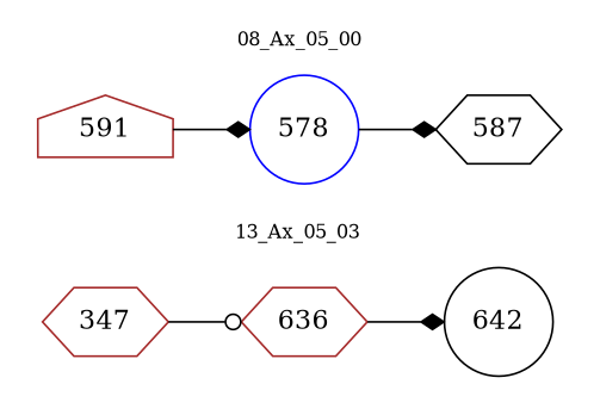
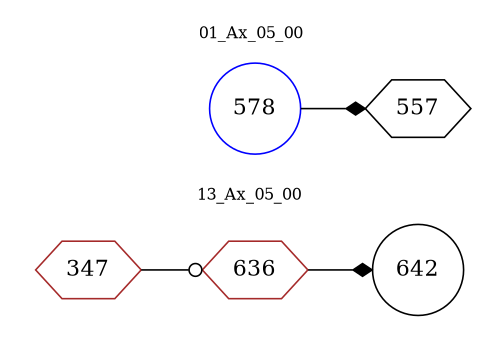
  digraph {
    rankdir=LR
    node [color=brown shape=hexagon]
    edge [arrowhead=diamond color=black]
    n1 [label=347]
    n2 [label=636]
    n3 [color=black label=642 shape=circle]
-   n4 [label=591 shape=house]
    n5 [color=blue label=578 shape=circle]
-   n6 [color=black label=587]
+   n6 [color=black label=557]
    subgraph cluster_1 {
      color=white
      fontsize=10
-     label="13_Ax_05_03"
+     label="13_Ax_05_00"
      n1
      n2
      n3
    }
    subgraph cluster_2 {
      color=white
      fontsize=10
-     label="08_Ax_05_00"
-     n4
+     label="01_Ax_05_00"
      n5
      n6
    }
    n1 -> n2 [arrowhead=odot]
    n2 -> n3
-   n4 -> n5
    n5 -> n6
  }
